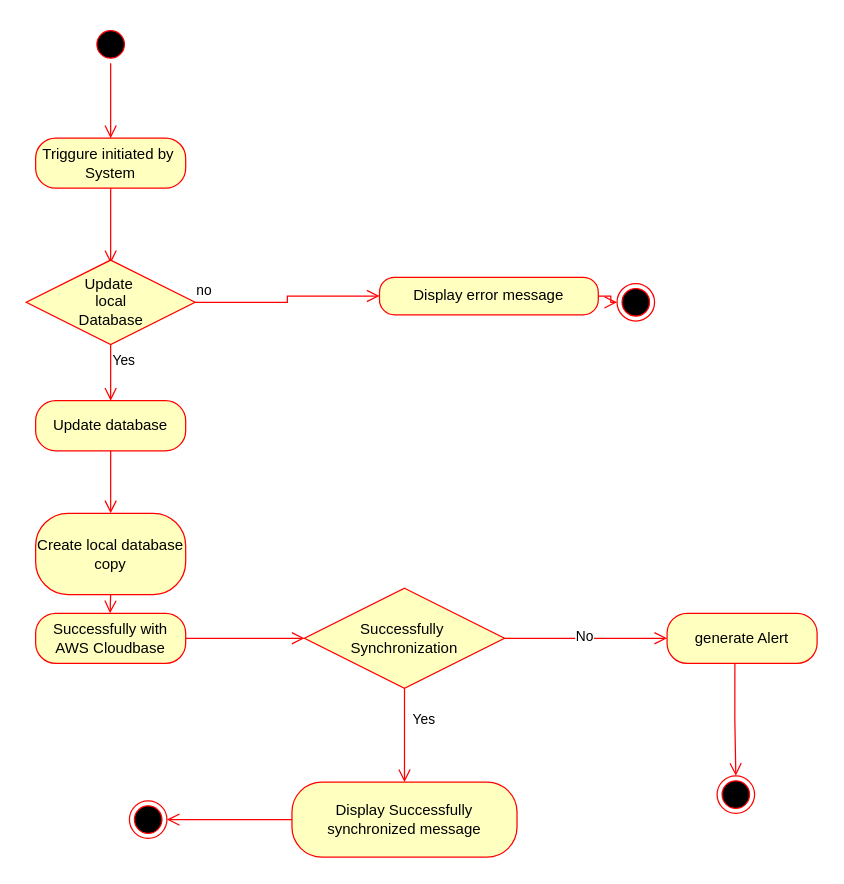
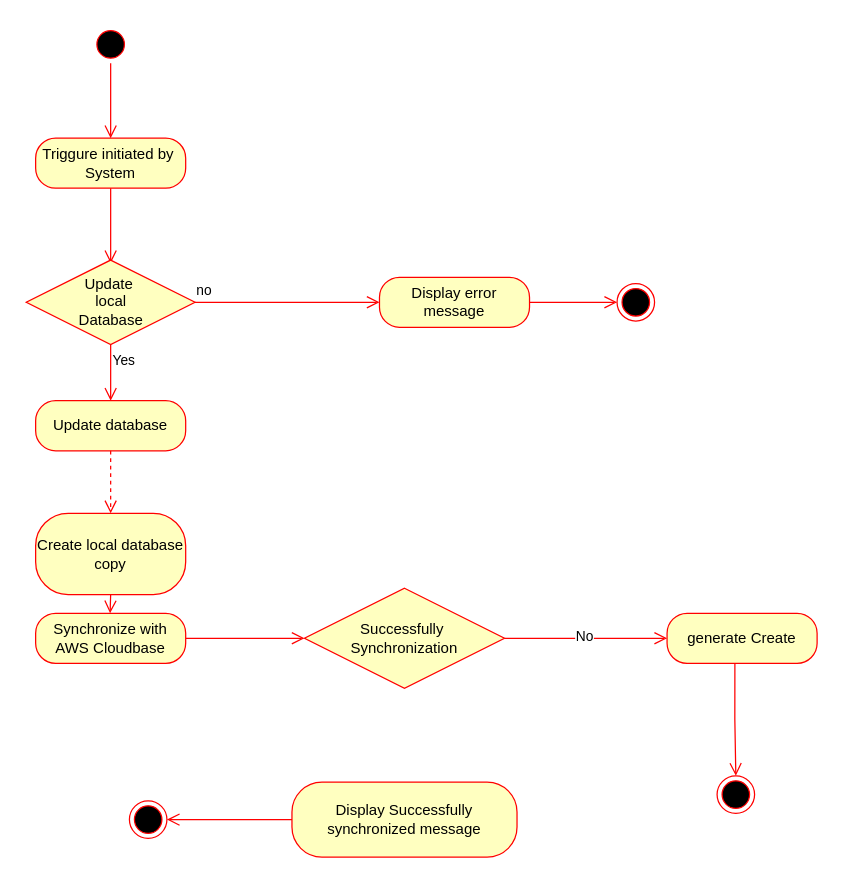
  <mxCell id="0" />
  <mxCell id="1" parent="0" />
  <mxCell id="2" value="" style="ellipse;html=1;shape=startState;fillColor=#000000;strokeColor=#ff0000;" parent="1" vertex="1"><mxGeometry x="73" y="20" width="30" height="30" as="geometry" /></mxCell>
  <mxCell id="3" value="" style="edgeStyle=orthogonalEdgeStyle;html=1;verticalAlign=bottom;endArrow=open;endSize=8;strokeColor=#ff0000;rounded=0;" parent="1" source="2" edge="1"><mxGeometry relative="1" as="geometry"><mxPoint x="88" y="110" as="targetPoint" /></mxGeometry></mxCell>
  <mxCell id="4" value="Triggure initiated by&amp;nbsp;&lt;div&gt;System&lt;/div&gt;" style="rounded=1;whiteSpace=wrap;html=1;arcSize=40;fontColor=#000000;fillColor=#ffffc0;strokeColor=#ff0000;" parent="1" vertex="1"><mxGeometry x="28" y="110" width="120" height="40" as="geometry" /></mxCell>
  <mxCell id="5" value="" style="edgeStyle=orthogonalEdgeStyle;html=1;verticalAlign=bottom;endArrow=open;endSize=8;strokeColor=#ff0000;rounded=0;" parent="1" source="4" edge="1"><mxGeometry relative="1" as="geometry"><mxPoint x="88" y="210" as="targetPoint" /></mxGeometry></mxCell>
  <mxCell id="6" value="Update&amp;nbsp;&lt;div&gt;local&lt;/div&gt;&lt;div&gt;Database&lt;/div&gt;" style="rhombus;whiteSpace=wrap;html=1;fontColor=#000000;fillColor=#ffffc0;strokeColor=#ff0000;" parent="1" vertex="1"><mxGeometry x="20.5" y="207.5" width="135" height="67.5" as="geometry" /></mxCell>
  <mxCell id="7" value="no" style="edgeStyle=orthogonalEdgeStyle;html=1;align=left;verticalAlign=bottom;endArrow=open;endSize=8;strokeColor=#ff0000;rounded=0;entryX=0;entryY=0.5;entryDx=0;entryDy=0;" parent="1" source="6" edge="1" target="18"><mxGeometry x="-1" relative="1" as="geometry"><mxPoint x="249.88" y="229.92" as="targetPoint" /></mxGeometry></mxCell>
  <mxCell id="8" value="Yes" style="edgeStyle=orthogonalEdgeStyle;html=1;align=left;verticalAlign=top;endArrow=open;endSize=8;strokeColor=#ff0000;rounded=0;" parent="1" source="6" edge="1"><mxGeometry x="-1" relative="1" as="geometry"><mxPoint x="88" y="320" as="targetPoint" /><mxPoint as="offset" /></mxGeometry></mxCell>
  <mxCell id="9" value="Update database" style="rounded=1;whiteSpace=wrap;html=1;arcSize=40;fontColor=#000000;fillColor=#ffffc0;strokeColor=#ff0000;" parent="1" vertex="1"><mxGeometry x="28" y="320" width="120" height="40" as="geometry" /></mxCell>
- <mxCell id="10" value="" style="edgeStyle=orthogonalEdgeStyle;html=1;verticalAlign=bottom;endArrow=open;endSize=8;strokeColor=#ff0000;rounded=0;entryX=0.5;entryY=0;entryDx=0;entryDy=0;" parent="1" source="9" edge="1" target="23"><mxGeometry relative="1" as="geometry"><mxPoint x="88" y="420" as="targetPoint" /></mxGeometry></mxCell>
+ <mxCell id="10" value="" style="edgeStyle=orthogonalEdgeStyle;html=1;verticalAlign=bottom;endArrow=open;endSize=8;strokeColor=#ff0000;rounded=0;entryX=0.5;entryY=0;entryDx=0;entryDy=0;dashed=1;" parent="1" source="9" edge="1" target="23"><mxGeometry relative="1" as="geometry"><mxPoint x="88" y="420" as="targetPoint" /></mxGeometry></mxCell>
  <mxCell id="11" value="Successfully&amp;nbsp;&lt;div&gt;Synchronization&lt;/div&gt;" style="rhombus;whiteSpace=wrap;html=1;fontColor=#000000;fillColor=#ffffc0;strokeColor=#ff0000;" parent="1" vertex="1"><mxGeometry x="243" y="470" width="160" height="80" as="geometry" /></mxCell>
  <mxCell id="12" value="" style="edgeStyle=orthogonalEdgeStyle;html=1;align=left;verticalAlign=top;endArrow=open;endSize=8;strokeColor=#ff0000;rounded=0;exitX=0.5;exitY=1;exitDx=0;exitDy=0;" parent="1" source="23" edge="1"><mxGeometry x="-0.68" y="5" relative="1" as="geometry"><mxPoint x="87.55" y="490" as="targetPoint" /><mxPoint as="offset" /><mxPoint x="87.55" y="460" as="sourcePoint" /></mxGeometry></mxCell>
- <mxCell id="13" value="generate Alert" style="rounded=1;whiteSpace=wrap;html=1;arcSize=40;fontColor=#000000;fillColor=#ffffc0;strokeColor=#ff0000;" parent="1" vertex="1"><mxGeometry x="533" y="490" width="120" height="40" as="geometry" /></mxCell>
+ <mxCell id="13" value="generate Create" style="rounded=1;whiteSpace=wrap;html=1;arcSize=40;fontColor=#000000;fillColor=#ffffc0;strokeColor=#ff0000;" parent="1" vertex="1"><mxGeometry x="533" y="490" width="120" height="40" as="geometry" /></mxCell>
  <mxCell id="14" value="" style="edgeStyle=orthogonalEdgeStyle;html=1;verticalAlign=bottom;endArrow=open;endSize=8;strokeColor=#ff0000;rounded=0;entryX=0;entryY=0.5;entryDx=0;entryDy=0;exitX=1;exitY=0.5;exitDx=0;exitDy=0;" parent="1" source="24" edge="1" target="11"><mxGeometry relative="1" as="geometry"><mxPoint x="88" y="709" as="targetPoint" /></mxGeometry></mxCell>
  <mxCell id="15" value="" style="edgeStyle=orthogonalEdgeStyle;html=1;verticalAlign=bottom;endArrow=open;endSize=8;strokeColor=#ff0000;rounded=0;exitX=1;exitY=0.5;exitDx=0;exitDy=0;entryX=0;entryY=0.5;entryDx=0;entryDy=0;" parent="1" source="11" target="13" edge="1"><mxGeometry relative="1" as="geometry"><mxPoint x="88" y="870" as="targetPoint" /><mxPoint x="88" y="749" as="sourcePoint" /></mxGeometry></mxCell>
  <mxCell id="16" value="No" style="edgeLabel;html=1;align=center;verticalAlign=middle;resizable=0;points=[];" vertex="1" connectable="0" parent="15"><mxGeometry x="-0.028" y="2" relative="1" as="geometry"><mxPoint as="offset" /></mxGeometry></mxCell>
  <mxCell id="17" value="" style="ellipse;html=1;shape=endState;fillColor=#000000;strokeColor=#ff0000;" parent="1" vertex="1"><mxGeometry x="573" y="620" width="30" height="30" as="geometry" /></mxCell>
- <mxCell id="18" value="Display error message" style="rounded=1;whiteSpace=wrap;html=1;arcSize=40;fontColor=#000000;fillColor=#ffffc0;strokeColor=#ff0000;" parent="1" vertex="1"><mxGeometry x="303" y="221.25" width="175" height="30" as="geometry" /></mxCell>
+ <mxCell id="18" value="Display error message" style="rounded=1;whiteSpace=wrap;html=1;arcSize=40;fontColor=#000000;fillColor=#ffffc0;strokeColor=#ff0000;" parent="1" vertex="1"><mxGeometry x="303" y="221.25" width="120" height="40" as="geometry" /></mxCell>
  <mxCell id="19" value="Display Successfully synchronized message" style="rounded=1;whiteSpace=wrap;html=1;arcSize=40;fontColor=#000000;fillColor=#ffffc0;strokeColor=#ff0000;" parent="1" vertex="1"><mxGeometry x="233" y="625" width="180" height="60" as="geometry" /></mxCell>
  <mxCell id="20" value="" style="ellipse;html=1;shape=endState;fillColor=#000000;strokeColor=#ff0000;" parent="1" vertex="1"><mxGeometry x="103" y="640" width="30" height="30" as="geometry" /></mxCell>
  <mxCell id="21" value="" style="ellipse;html=1;shape=endState;fillColor=#000000;strokeColor=#ff0000;" vertex="1" parent="1"><mxGeometry x="493" y="226.25" width="30" height="30" as="geometry" /></mxCell>
  <mxCell id="22" value="" style="edgeStyle=orthogonalEdgeStyle;html=1;align=left;verticalAlign=bottom;endArrow=open;endSize=8;strokeColor=#ff0000;rounded=0;exitX=1;exitY=0.5;exitDx=0;exitDy=0;" edge="1" parent="1" source="18" target="21"><mxGeometry x="-0.429" y="21" relative="1" as="geometry"><mxPoint x="523" y="240" as="targetPoint" /><mxPoint x="248" y="120" as="sourcePoint" /><mxPoint as="offset" /></mxGeometry></mxCell>
  <mxCell id="23" value="Create local database copy" style="rounded=1;whiteSpace=wrap;html=1;arcSize=40;fontColor=#000000;fillColor=#ffffc0;strokeColor=#ff0000;" vertex="1" parent="1"><mxGeometry x="28" y="410" width="120" height="65" as="geometry" /></mxCell>
- <mxCell id="24" value="Successfully with AWS Cloudbase" style="rounded=1;whiteSpace=wrap;html=1;arcSize=40;fontColor=#000000;fillColor=#ffffc0;strokeColor=#ff0000;" vertex="1" parent="1"><mxGeometry x="28" y="490" width="120" height="40" as="geometry" /></mxCell>
- <mxCell id="25" value="Yes" style="edgeStyle=orthogonalEdgeStyle;html=1;align=left;verticalAlign=top;endArrow=open;endSize=8;strokeColor=#ff0000;rounded=0;entryX=0.5;entryY=0;entryDx=0;entryDy=0;exitX=0.5;exitY=1;exitDx=0;exitDy=0;" edge="1" parent="1" source="11" target="19"><mxGeometry x="-0.68" y="5" relative="1" as="geometry"><mxPoint x="98" y="619" as="targetPoint" /><mxPoint as="offset" /><mxPoint x="98" y="589" as="sourcePoint" /></mxGeometry></mxCell>
+ <mxCell id="24" value="Synchronize with AWS Cloudbase" style="rounded=1;whiteSpace=wrap;html=1;arcSize=40;fontColor=#000000;fillColor=#ffffc0;strokeColor=#ff0000;" vertex="1" parent="1"><mxGeometry x="28" y="490" width="120" height="40" as="geometry" /></mxCell>
  <mxCell id="26" value="" style="edgeStyle=orthogonalEdgeStyle;html=1;verticalAlign=bottom;endArrow=open;endSize=8;strokeColor=#ff0000;rounded=0;entryX=1;entryY=0.5;entryDx=0;entryDy=0;exitX=0;exitY=0.5;exitDx=0;exitDy=0;" edge="1" parent="1" source="19" target="20"><mxGeometry relative="1" as="geometry"><mxPoint x="253" y="520" as="targetPoint" /><mxPoint x="158" y="520" as="sourcePoint" /></mxGeometry></mxCell>
  <mxCell id="27" value="" style="edgeStyle=orthogonalEdgeStyle;html=1;verticalAlign=bottom;endArrow=open;endSize=8;strokeColor=#ff0000;rounded=0;entryX=0.5;entryY=0;entryDx=0;entryDy=0;exitX=0.452;exitY=1.011;exitDx=0;exitDy=0;exitPerimeter=0;" edge="1" parent="1" source="13" target="17"><mxGeometry relative="1" as="geometry"><mxPoint x="143" y="665" as="targetPoint" /><mxPoint x="243" y="665" as="sourcePoint" /></mxGeometry></mxCell>
